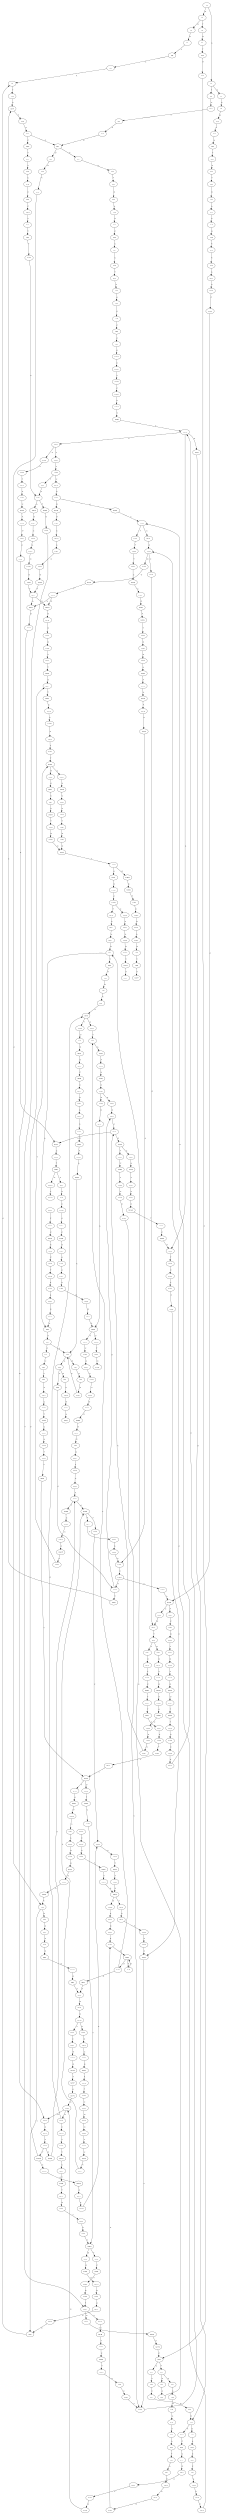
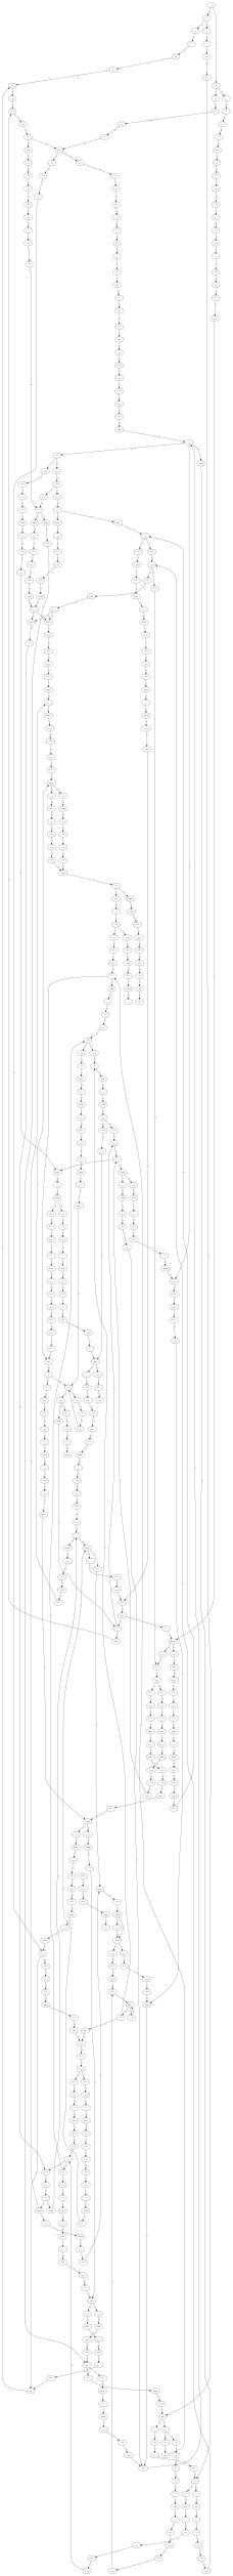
  strict digraph {
    fontname="Comic Neue"
    node [fontname="Comic Neue"]
    edge [fontname="Comic Neue"]
    S0
    S1
    S2
    S3
    S4
    S5
    S6
    S7
    S8
    S9
    S10
    S11
    S12
    S13
    S14
    S15
    S16
    S17
    S18
    S19
    S20
    S21
    S22
    S23
    S24
    S25
    S26
    S27
    S28
    S29
    S30
    S31
    S32
    S33
    S34
    S35
    S36
    S37
    S38
    S39
    S40
    S41
    S42
    S43
    S44
    S45
    S46
    S47
    S48
    S49
    S50
    S51
    S52
    S53
    S54
    S55
    S56
    S57
    S58
    S59
    S60
    S61
    S62
    S63
    S64
    S65
    S66
    S67
    S68
    S69
    S70
    S71
    S72
    S73
    S74
    S75
    S76
    S77
    S78
    S79
    S80
    S81
    S82
    S83
    S84
    S85
    S86
    S87
    S88
    S89
    S90
    S91
    S92
    S93
    S94
    S95
    S96
    S97
    S98
    S99
    S100
    S101
    S102
    S103
    S104
    S105
    S106
    S107
    S108
    S109
    S110
    S111
    S112
    S113
    S114
    S115
    S116
    S117
    S118
    S119
    S120
    S121
    S122
    S123
    S124
    S125
    S126
    S127
    S128
    S129
    S130
    S131
    S132
    S133
    S134
    S135
    S136
    S137
    S138
    S139
    S140
    S141
    S142
    S143
    S144
    S145
    S146
    S147
    S148
    S149
    S150
    S151
    S152
    S153
    S154
    S155
    S156
    S157
    S158
    S159
    S160
    S161
    S162
    S163
    S164
    S165
    S166
    S167
    S168
    S169
    S170
    S171
    S172
    S173
    S174
    S175
    S176
    S177
    S178
    S179
    S180
    S181
    S182
    S183
    S184
    S185
    S186
    S187
    S188
    S189
    S190
    S191
    S192
    S193
    S194
    S195
    S196
    n198 [label=S597]
    S198
    S199
    S200
    S201
    S202
    S203
    S204
    S205
    S206
    S207
    S208
    S209
    S210
    S211
    S212
    S213
    S214
    S215
    S216
    S217
    S218
    S219
    S220
    S221
    S222
    S223
    S224
    S225
    S226
    S227
    S228
    S229
    S230
    S231
    S232
    S233
    S234
    S235
    S236
    S237
    S238
    S239
    S240
    S241
    S242
    S243
    S244
    S245
    S246
    S247
    S248
    S249
    S250
    S251
    S252
    S253
    S254
    S255
    S256
    S257
    S258
    S259
    S260
    S261
    S262
    S263
    S264
    S265
    S266
    S267
    S268
    S269
    S270
    S271
    S272
    S273
    S274
    S275
    S276
    S277
    S278
    S279
    S280
    S281
    S282
    S283
    S284
    n286 [label=S785]
    S286
    S287
    S288
    S289
    S290
    S291
    S292
    S293
    S294
    S295
    S296
    S297
    S298
    S299
    S300
    S301
    S302
    S303
    S304
    S305
    S306
    S307
    S308
    S309
    S310
    S311
    S312
    S313
    S314
    S315
    S316
    S317
    S318
    S319
    S320
    S321
    S322
    S323
    S324
    S325
    S326
    S327
    S328
    S329
    S331
    S332
    S333
    S334
    S335
    S336
    S337
    S338
    S339
    S340
    S341
    S342
    S343
    S344
    S345
    S346
    S347
    S348
    S349
    S330
    S350
    S351
    S352
    S353
    S354
    S355
    S356
    S357
    S358
    S359
    S360
    S361
    S362
    S363
    S364
    S365
    S366
    S367
    S368
    S369
    S370
    S371
    S372
    S373
    S374
    S375
    S376
    S377
    S378
    S379
    S380
    S381
    S382
    S383
    S384
    S385
    S386
    S387
    S388
    S389
    S390
    S391
    S392
    S393
    S394
    S395
    S396
    S397
    S398
    S399
    S400
    S401
    S402
    S403
    S404
    S405
    S406
    S407
    S408
    S409
    S410
    S411
    S412
    S413
    S414
    S415
    S416
    S417
    S418
    S419
    S420
    S421
    S422
    S423
    S424
    S425
    S426
    S427
    S428
    S429
    S430
    S431
    S432
    S433
    S434
    S435
    S436
    S437
    S438
    S439
    S440
    S441
    S442
    S443
    S444
    S445
    S446
    S447
    S448
    S449
    S450
    S451
    S452
    S453
    S454
    S455
    S456
    S457
    S458
    S459
    S460
    S461
    S462
    S463
    S464
    S465
    S466
    S467
    S468
    S469
    S470
    S471
    S472
    S473
    S474
    S475
    S476
    S477
    S478
    S479
    S0 -> S1 [label=G]
    S0 -> S2 [label=A]
    S1 -> S3 [label=G]
    S1 -> S4 [label=T]
    S2 -> S5 [label=C]
    S2 -> S6 [label=T]
    S3 -> S7 [label=A]
    S4 -> S8 [label=G]
    S5 -> S9 [label=A]
    S6 -> S10 [label=C]
    S7 -> S11 [label=A]
    S8 -> S12 [label=T]
    S9 -> S13 [label=G]
    S10 -> S14 [label=T]
    S11 -> S15 [label=C]
    S12 -> S16 [label=G]
    S13 -> S17 [label=T]
    S14 -> S18 [label=A]
    S15 -> S19 [label=A]
    S16 -> S20 [label=C]
    S17 -> S21 [label=A]
    S18 -> S22 [label=G]
    S19 -> S23 [label=T]
    S20 -> S24 [label=C]
    S20 -> S25 [label=T]
    S21 -> S26 [label=T]
    S22 -> S27 [label=A]
    S22 -> S28 [label=G]
    S23 -> S29 [label=C]
    S24 -> S30 [label=T]
    S25 -> S31 [label=C]
    S25 -> S32 [label=A]
    S26 -> S33 [label=A]
    S27 -> S34 [label=A]
    S28 -> S35 [label=G]
    S29 -> S36 [label=T]
    S30 -> S37 [label=C]
    S31 -> S38 [label=A]
    S32 -> S39 [label=A]
    S33 -> S40 [label=T]
    S34 -> S41 [label=T]
    S35 -> S42 [label=A]
    S36 -> S43 [label=A]
    S37 -> S44 [label=G]
    S38 -> S45 [label=G]
    S39 -> S46 [label=G]
    S40 -> S47 [label=G]
    S41 -> S48 [label=G]
    S42 -> S49 [label=A]
    S43 -> S22 [label=G]
    S43 -> S50 [label=C]
    S44 -> S51 [label=G]
    S45 -> S52 [label=A]
    S46 -> S53 [label=T]
    S46 -> S54 [label=A]
    S47 -> S55 [label=A]
    S48 -> S56 [label=A]
    S49 -> S57 [label=C]
    S49 -> S58 [label=G]
    S50 -> S59 [label=T]
    S51 -> S60 [label=A]
    S51 -> S61 [label=G]
    S52 -> S62 [label=A]
    S53 -> S63 [label=A]
    S54 -> S64 [label=A]
    S55 -> S65 [label=C]
    S56 -> S66 [label=A]
    S57 -> S19 [label=A]
    S58 -> S67 [label=G]
    S59 -> S68 [label=T]
    S60 -> S69 [label=C]
    S61 -> S70 [label=A]
    S62 -> S71 [label=A]
    S63 -> S72 [label=G]
    S64 -> S73 [label=C]
    S64 -> S74 [label=A]
    S65 -> S75 [label=G]
    S66 -> S76 [label=C]
    S67 -> S77 [label=A]
    S68 -> S78 [label=C]
    S69 -> S79 [label=C]
    S70 -> S80 [label=C]
    S71 -> S81 [label=T]
    S72 -> S82 [label=A]
    S73 -> S83 [label=C]
    S74 -> S84 [label=A]
    S74 -> S85 [label=G]
    S75 -> S86 [label=A]
    S76 -> S87 [label=C]
    S77 -> S88 [label=G]
    S78 -> S89 [label=C]
    S79 -> S90 [label=G]
    S80 -> S91 [label=C]
    S81 -> S92 [label=A]
    S82 -> S93 [label=A]
    S83 -> S94 [label=T]
    S84 -> S95 [label=G]
    S84 -> S96 [label=C]
    S85 -> S97 [label=A]
    S86 -> S98 [label=A]
    S87 -> S99 [label=C]
    S88 -> S100 [label=G]
    S89 -> S101 [label=C]
    S90 -> S102 [label=G]
    S91 -> S103 [label=A]
    S92 -> S104 [label=G]
    S93 -> S105 [label=G]
    S93 -> S106 [label=T]
    S94 -> S107 [label=A]
    S95 -> S108 [label=A]
    S96 -> S109 [label=A]
    S97 -> S110 [label=A]
    S98 -> S111 [label=A]
    S99 -> S112 [label=T]
    S100 -> S113 [label=G]
    S101 -> S114 [label=T]
    S102 -> S115 [label=T]
    S103 -> S116 [label=C]
    S104 -> S117 [label=A]
    S105 -> S118 [label=T]
    S106 -> S119 [label=G]
    S107 -> S120 [label=C]
    S108 -> S121 [label=G]
    S109 -> S122 [label=T]
    S109 -> S123 [label=G]
    S110 -> S74 [label=A]
    S111 -> S124 [label=C]
    S112 -> S125 [label=C]
    S113 -> S126 [label=A]
    S114 -> S127 [label=T]
    S115 -> S128 [label=A]
    S116 -> S129 [label=C]
    S117 -> S130 [label=G]
    S118 -> S131 [label=A]
    S119 -> S132 [label=G]
    S120 -> S133 [label=T]
    S121 -> S134 [label=A]
    S122 -> S29 [label=C]
    S123 -> S135 [label=A]
    S124 -> S136 [label=C]
    S125 -> S137 [label=A]
    S126 -> S138 [label=G]
    S127 -> S139 [label=T]
    S128 -> S140 [label=G]
    S129 -> S141 [label=A]
    S130 -> S142 [label=A]
    S131 -> S143 [label=A]
    S132 -> S144 [label=G]
    S133 -> S145 [label=C]
    S135 -> S146 [label=G]
    S135 -> S147 [label=A]
    S136 -> S148 [label=A]
    S137 -> S149 [label=A]
    S138 -> S150 [label=G]
    S139 -> S151 [label=C]
    S140 -> S152 [label=A]
    S140 -> S153 [label=G]
    S141 -> S154 [label=G]
    S141 -> S155 [label=C]
    S142 -> S156 [label=G]
    S143 -> S157 [label=A]
    S144 -> S158 [label=C]
    S145 -> S159 [label=A]
    S146 -> S160 [label=C]
    S146 -> S161 [label=T]
    S147 -> S162 [label=C]
    S148 -> S163 [label=C]
    S148 -> S164 [label=A]
    S149 -> S165 [label=C]
    S150 -> S166 [label=A]
    S150 -> S167 [label=T]
    S151 -> S168 [label=T]
    S151 -> S169 [label=A]
    S152 -> S93 [label=G]
    S152 -> S170 [label=C]
    S153 -> S171 [label=G]
    S154 -> S172 [label=G]
    S155 -> S173 [label=G]
    S156 -> S174 [label=G]
    S156 -> S175 [label=A]
    S157 -> S176 [label=C]
    S158 -> S177 [label=C]
    S159 -> S178 [label=T]
    S160 -> S179 [label=A]
    S161 -> S180 [label=C]
    S162 -> S181 [label=T]
    S163 -> S173 [label=G]
    S164 -> S182 [label=C]
    S165 -> S183 [label=A]
    S166 -> S184 [label=G]
    S167 -> S185 [label=C]
    S168 -> S186 [label=G]
    S169 -> S187 [label=G]
    S170 -> S188 [label=T]
    S171 -> S189 [label=T]
    S172 -> S190 [label=T]
    S173 -> S191 [label=T]
    S174 -> S118 [label=T]
    S174 -> S192 [label=G]
    S175 -> S156 [label=G]
    S176 -> S193 [label=A]
    S176 -> S194 [label=G]
    S177 -> S195 [label=G]
    S178 -> S196 [label=T]
    S179 -> n198 [label=T]
    S180 -> S198 [label=T]
    S181 -> S199 [label=A]
    S181 -> S200 [label=C]
    S182 -> S201 [label=G]
    S183 -> S202 [label=A]
    S184 -> S203 [label=C]
    S185 -> S204 [label=G]
    S186 -> S205 [label=T]
    S187 -> S206 [label=C]
    S188 -> S207 [label=T]
    S189 -> S208 [label=T]
    S189 -> S209 [label=C]
    S190 -> S210 [label=G]
    S190 -> S211 [label=A]
    S191 -> S212 [label=T]
    S191 -> S213 [label=G]
    S192 -> S126 [label=A]
    S193 -> S123 [label=G]
    S194 -> S214 [label=G]
    S195 -> S215 [label=A]
    S196 -> S216 [label=T]
    n198 -> S217 [label=C]
    S198 -> S218 [label=C]
    S199 -> S219 [label=A]
    S200 -> S220 [label=T]
    S201 -> S221 [label=T]
    S202 -> S222 [label=C]
    S203 -> S223 [label=G]
    S204 -> S224 [label=G]
    S205 -> S225 [label=T]
    S205 -> S226 [label=G]
    S206 -> S227 [label=A]
    S207 -> S228 [label=C]
    S208 -> S229 [label=G]
    S208 -> S230 [label=C]
    S209 -> S231 [label=A]
    S210 -> S232 [label=G]
    S211 -> S233 [label=G]
    S212 -> S234 [label=C]
    S213 -> S235 [label=G]
    S214 -> S236 [label=A]
    S215 -> S237 [label=A]
    S216 -> S238 [label=G]
    S216 -> S239 [label=T]
    S217 -> S240 [label=C]
    S218 -> S241 [label=C]
    S219 -> S242 [label=C]
+   S220 -> S243 [label=C]
    S221 -> S244 [label=G]
    S222 -> S245 [label=T]
    S223 -> S246 [label=A]
    S224 -> S247 [label=T]
    S225 -> S248 [label=T]
    S226 -> S249 [label=T]
    S227 -> S250 [label=G]
    S228 -> S251 [label=T]
    S229 -> S252 [label=T]
    S230 -> S253 [label=A]
    S231 -> S254 [label=A]
    S231 -> S255 [label=T]
    S232 -> S256 [label=G]
    S233 -> S153 [label=G]
    S234 -> S257 [label=T]
    S235 -> S258 [label=T]
    S236 -> S259 [label=T]
    S236 -> S260 [label=G]
    S237 -> S261 [label=G]
    S238 -> S262 [label=T]
    S239 -> S263 [label=A]
    S240 -> S264 [label=T]
    S241 -> S265 [label=T]
    S242 -> S266 [label=A]
    S243 -> S267 [label=C]
    S244 -> S268 [label=T]
    S245 -> S269 [label=C]
    S246 -> S270 [label=T]
    S247 -> S271 [label=A]
    S248 -> S272 [label=T]
    S249 -> S273 [label=G]
    S250 -> S274 [label=G]
    S251 -> S275 [label=T]
    S252 -> S276 [label=C]
    S253 -> S277 [label=A]
    S254 -> S278 [label=T]
    S254 -> S279 [label=A]
    S255 -> S280 [label=C]
    S256 -> S281 [label=G]
    S257 -> S282 [label=C]
    S258 -> S283 [label=G]
    S259 -> S284 [label=C]
    S260 -> n286 [label=T]
    S261 -> S286 [label=A]
    S262 -> S287 [label=C]
    S263 -> S288 [label=G]
    S264 -> S289 [label=C]
    S265 -> S290 [label=C]
    S266 -> S291 [label=C]
    S267 -> S292 [label=C]
    S268 -> S293 [label=G]
    S269 -> S294 [label=C]
    S270 -> S295 [label=C]
    S271 -> S140 [label=G]
    S272 -> S296 [label=C]
    S273 -> S20 [label=C]
    S274 -> S297 [label=T]
    S275 -> S298 [label=G]
    S276 -> S299 [label=C]
    S277 -> S300 [label=T]
    S278 -> S301 [label=C]
    S279 -> S302 [label=A]
    S280 -> S303 [label=C]
    S281 -> S304 [label=T]
    S282 -> S305 [label=T]
    S283 -> S306 [label=A]
    S284 -> S307 [label=A]
    n286 -> S308 [label=G]
    S286 -> S309 [label=A]
    S287 -> S310 [label=T]
    S288 -> S311 [label=A]
    S289 -> S312 [label=A]
    S290 -> S312 [label=A]
    S290 -> S313 [label=C]
    S290 -> S314 [label=G]
    S291 -> S315 [label=G]
    S292 -> S316 [label=A]
    S293 -> S317 [label=G]
    S294 -> S318 [label=T]
    S295 -> S319 [label=G]
    S296 -> S320 [label=T]
    S297 -> S210 [label=G]
    S297 -> S211 [label=A]
    S298 -> S321 [label=T]
    S299 -> S322 [label=A]
    S300 -> S301 [label=C]
    S301 -> S323 [label=C]
    S302 -> S324 [label=A]
    S303 -> S325 [label=A]
    S304 -> S326 [label=T]
    S305 -> S327 [label=T]
    S306 -> S328 [label=A]
    S307 -> S329 [label=C]
    S309 -> S74 [label=A]
    S310 -> S331 [label=T]
    S310 -> S332 [label=G]
    S311 -> S333 [label=A]
    S312 -> S334 [label=T]
    S313 -> S335 [label=T]
    S313 -> S336 [label=C]
    S314 -> S51 [label=G]
    S315 -> S337 [label=A]
    S316 -> S338 [label=C]
    S317 -> S339 [label=T]
    S318 -> S290 [label=C]
    S319 -> S340 [label=G]
    S320 -> S341 [label=C]
    S321 -> S342 [label=C]
    S322 -> S343 [label=T]
    S323 -> S344 [label=T]
    S324 -> S345 [label=A]
    S325 -> S346 [label=T]
    S326 -> S229 [label=G]
    S327 -> S347 [label=C]
    S328 -> S348 [label=C]
    S329 -> S349 [label=C]
    S331 -> S351 [label=C]
    S332 -> S352 [label=G]
    S333 -> S353 [label=G]
    S334 -> S354 [label=C]
    S335 -> S355 [label=T]
    S336 -> S356 [label=C]
    S337 -> S357 [label=A]
    S338 -> S358 [label=T]
    S339 -> S359 [label=T]
    S340 -> S360 [label=T]
    S341 -> S361 [label=C]
    S342 -> S310 [label=T]
    S343 -> S362 [label=T]
    S344 -> S363 [label=T]
    S345 -> S364 [label=C]
    S346 -> S362 [label=T]
    S347 -> S365 [label=A]
    S348 -> S366 [label=A]
    S349 -> S367 [label=G]
    S330 -> S350 [label=C]
    S350 -> S368 [label=C]
    S351 -> S369 [label=T]
    S352 -> S370 [label=G]
    S353 -> S371 [label=G]
    S354 -> S372 [label=T]
    S355 -> S373 [label=C]
    S355 -> S374 [label=T]
    S356 -> S375 [label=T]
    S357 -> S376 [label=C]
    S358 -> S377 [label=A]
    S359 -> S378 [label=C]
    S360 -> S379 [label=C]
    S361 -> S265 [label=T]
    S362 -> S380 [label=C]
    S362 -> S381 [label=G]
    S363 -> S382 [label=A]
    S364 -> S109 [label=A]
    S364 -> S383 [label=C]
    S365 -> S384 [label=T]
    S366 -> S385 [label=G]
    S367 -> S386 [label=G]
    S368 -> S387 [label=T]
    S369 -> S388 [label=G]
    S370 -> S389 [label=G]
    S371 -> S390 [label=G]
    S372 -> S391 [label=C]
    S373 -> S392 [label=C]
    S374 -> S151 [label=C]
    S375 -> S393 [label=A]
    S376 -> S394 [label=G]
    S377 -> S395 [label=A]
    S378 -> S396 [label=C]
    S379 -> S397 [label=A]
    S380 -> S398 [label=A]
    S381 -> S399 [label=A]
    S382 -> S400 [label=G]
    S382 -> S401 [label=T]
    S383 -> S148 [label=A]
    S384 -> S402 [label=T]
    S385 -> S135 [label=A]
    S386 -> S403 [label=G]
    S387 -> S404 [label=T]
    S388 -> S205 [label=T]
    S389 -> S405 [label=A]
    S390 -> S406 [label=A]
    S391 -> S407 [label=C]
    S392 -> S408 [label=A]
    S392 -> S409 [label=G]
    S393 -> S410 [label=C]
    S394 -> S411 [label=G]
    S395 -> S412 [label=G]
    S396 -> S413 [label=A]
    S397 -> S254 [label=A]
    S398 -> S414 [label=C]
    S399 -> S415 [label=C]
    S400 -> S416 [label=A]
    S401 -> S417 [label=C]
    S402 -> S216 [label=T]
    S403 -> S418 [label=G]
-   S404 -> S382 [label=A]
+   S344 -> S382 [label=A]
    S405 -> S419 [label=A]
    S406 -> S49 [label=A]
    S407 -> S265 [label=T]
    S408 -> S420 [label=C]
    S409 -> S421 [label=G]
    S410 -> S422 [label=A]
    S411 -> S236 [label=A]
    S412 -> S54 [label=A]
    S413 -> S420 [label=C]
    S414 -> S423 [label=C]
    S415 -> S424 [label=C]
    S416 -> S425 [label=G]
    S417 -> S426 [label=T]
    S418 -> S427 [label=G]
    S419 -> S57 [label=C]
    S420 -> S428 [label=C]
    S420 -> S429 [label=T]
    S421 -> S430 [label=C]
    S422 -> S431 [label=G]
    S423 -> S432 [label=T]
    S424 -> S433 [label=T]
    S425 -> S142 [label=A]
    S426 -> S434 [label=C]
    S427 -> S435 [label=T]
    S428 -> S141 [label=A]
    S429 -> S436 [label=T]
    S430 -> S437 [label=A]
    S431 -> S438 [label=A]
    S432 -> S439 [label=G]
    S433 -> S440 [label=G]
    S434 -> S407 [label=C]
    S435 -> S441 [label=C]
    S436 -> S442 [label=T]
    S437 -> S443 [label=G]
    S438 -> S147 [label=A]
    S439 -> S444 [label=G]
    S440 -> S444 [label=G]
    S441 -> S231 [label=A]
    S442 -> S445 [label=C]
    S443 -> S446 [label=G]
    S444 -> S447 [label=T]
    S445 -> S448 [label=C]
    S446 -> S297 [label=T]
    S447 -> S449 [label=A]
    S447 -> S450 [label=G]
    S448 -> S451 [label=G]
    S449 -> S452 [label=G]
    S450 -> S453 [label=G]
    S451 -> S454 [label=A]
    S452 -> S455 [label=C]
    S453 -> S456 [label=T]
    S454 -> S457 [label=T]
    S455 -> S458 [label=C]
    S455 -> S459 [label=T]
    S456 -> S460 [label=C]
    S457 -> S461 [label=G]
    S458 -> S462 [label=A]
    S459 -> S463 [label=A]
    S460 -> S464 [label=G]
    S461 -> S465 [label=G]
    S462 -> S466 [label=A]
    S463 -> S467 [label=A]
    S464 -> S468 [label=A]
    S465 -> S469 [label=A]
    S466 -> S470 [label=G]
    S467 -> S46 [label=G]
    S468 -> S471 [label=G]
    S469 -> S472 [label=A]
    S470 -> S473 [label=T]
    S471 -> S474 [label=T]
    S472 -> S475 [label=A]
    S473 -> S476 [label=A]
    S474 -> S477 [label=A]
    S475 -> S478 [label=A]
    S478 -> S479 [label=A]
    S479 -> S345 [label=A]
  }
